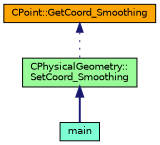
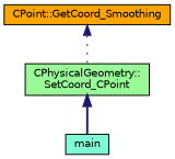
  digraph {
    rankdir=TB
    node [color=black fontname=Helvetica fontsize=10 shape=record style=filled]
    edge [color=midnightblue dir=back fontname=Helvetica fontsize=10 labelfontname=Helvetica labelfontsize=10]
    n1 [fillcolor=orange fontcolor=black height=0.2 label="CPoint::GetCoord_Smoothing" width=0.4]
-   n2 [fillcolor=palegreen height=0.2 label="CPhysicalGeometry::\lSetCoord_Smoothing" width=0.4]
+   n2 [fillcolor=palegreen height=0.2 label="CPhysicalGeometry::\lSetCoord_CPoint" width=0.4]
    n3 [fillcolor=aquamarine height=0.2 label=main width=0.4]
    n1 -> n2 [style=dotted]
    n2 -> n3 [style=bold]
  }
